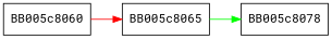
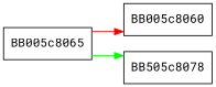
  digraph {
    fontname="Roboto Mono"
    rankdir=LR
    splines=ortho
    node [fontname="Roboto Mono" shape=box]
    edge [fontname="Roboto Mono"]
    BB005c8060
    BB005c8065
-   BB005c8078
-   BB005c8060 -> BB005c8065 [color=red]
+   BB005c8078 [label=BB505c8078]
+   BB005c8065 -> BB005c8060 [color=red]
    BB005c8065 -> BB005c8078 [color=green]
  }
